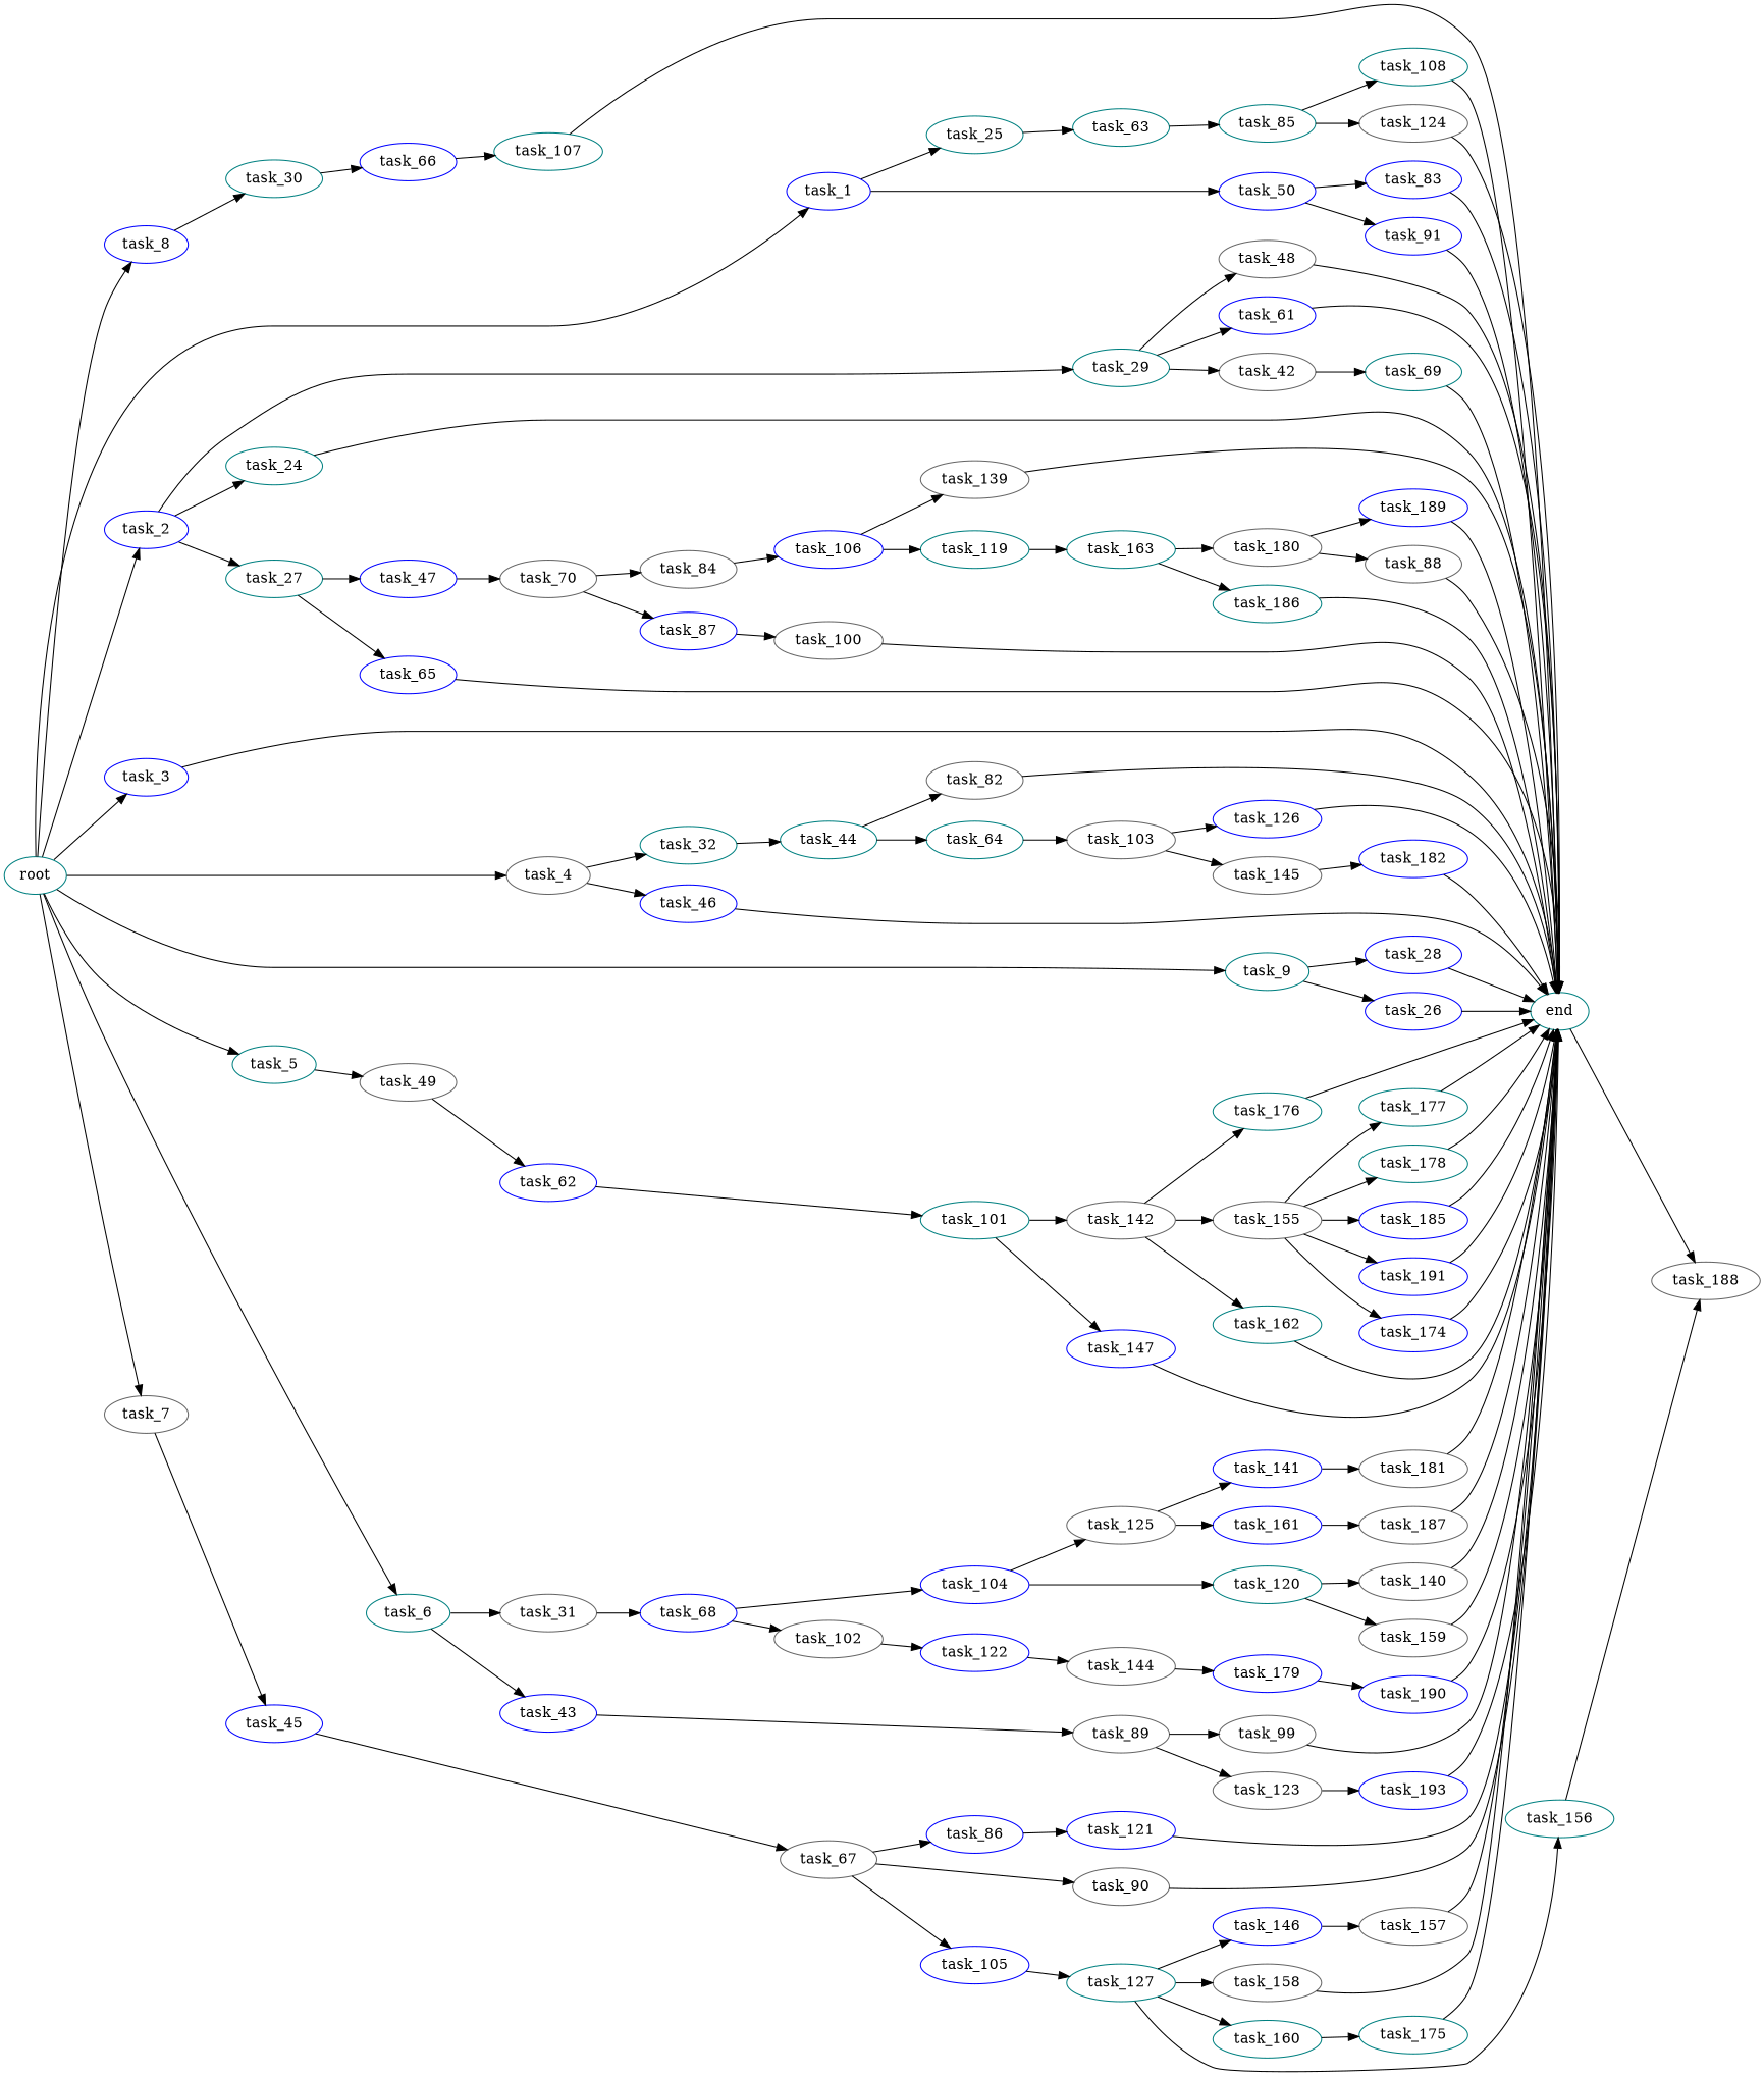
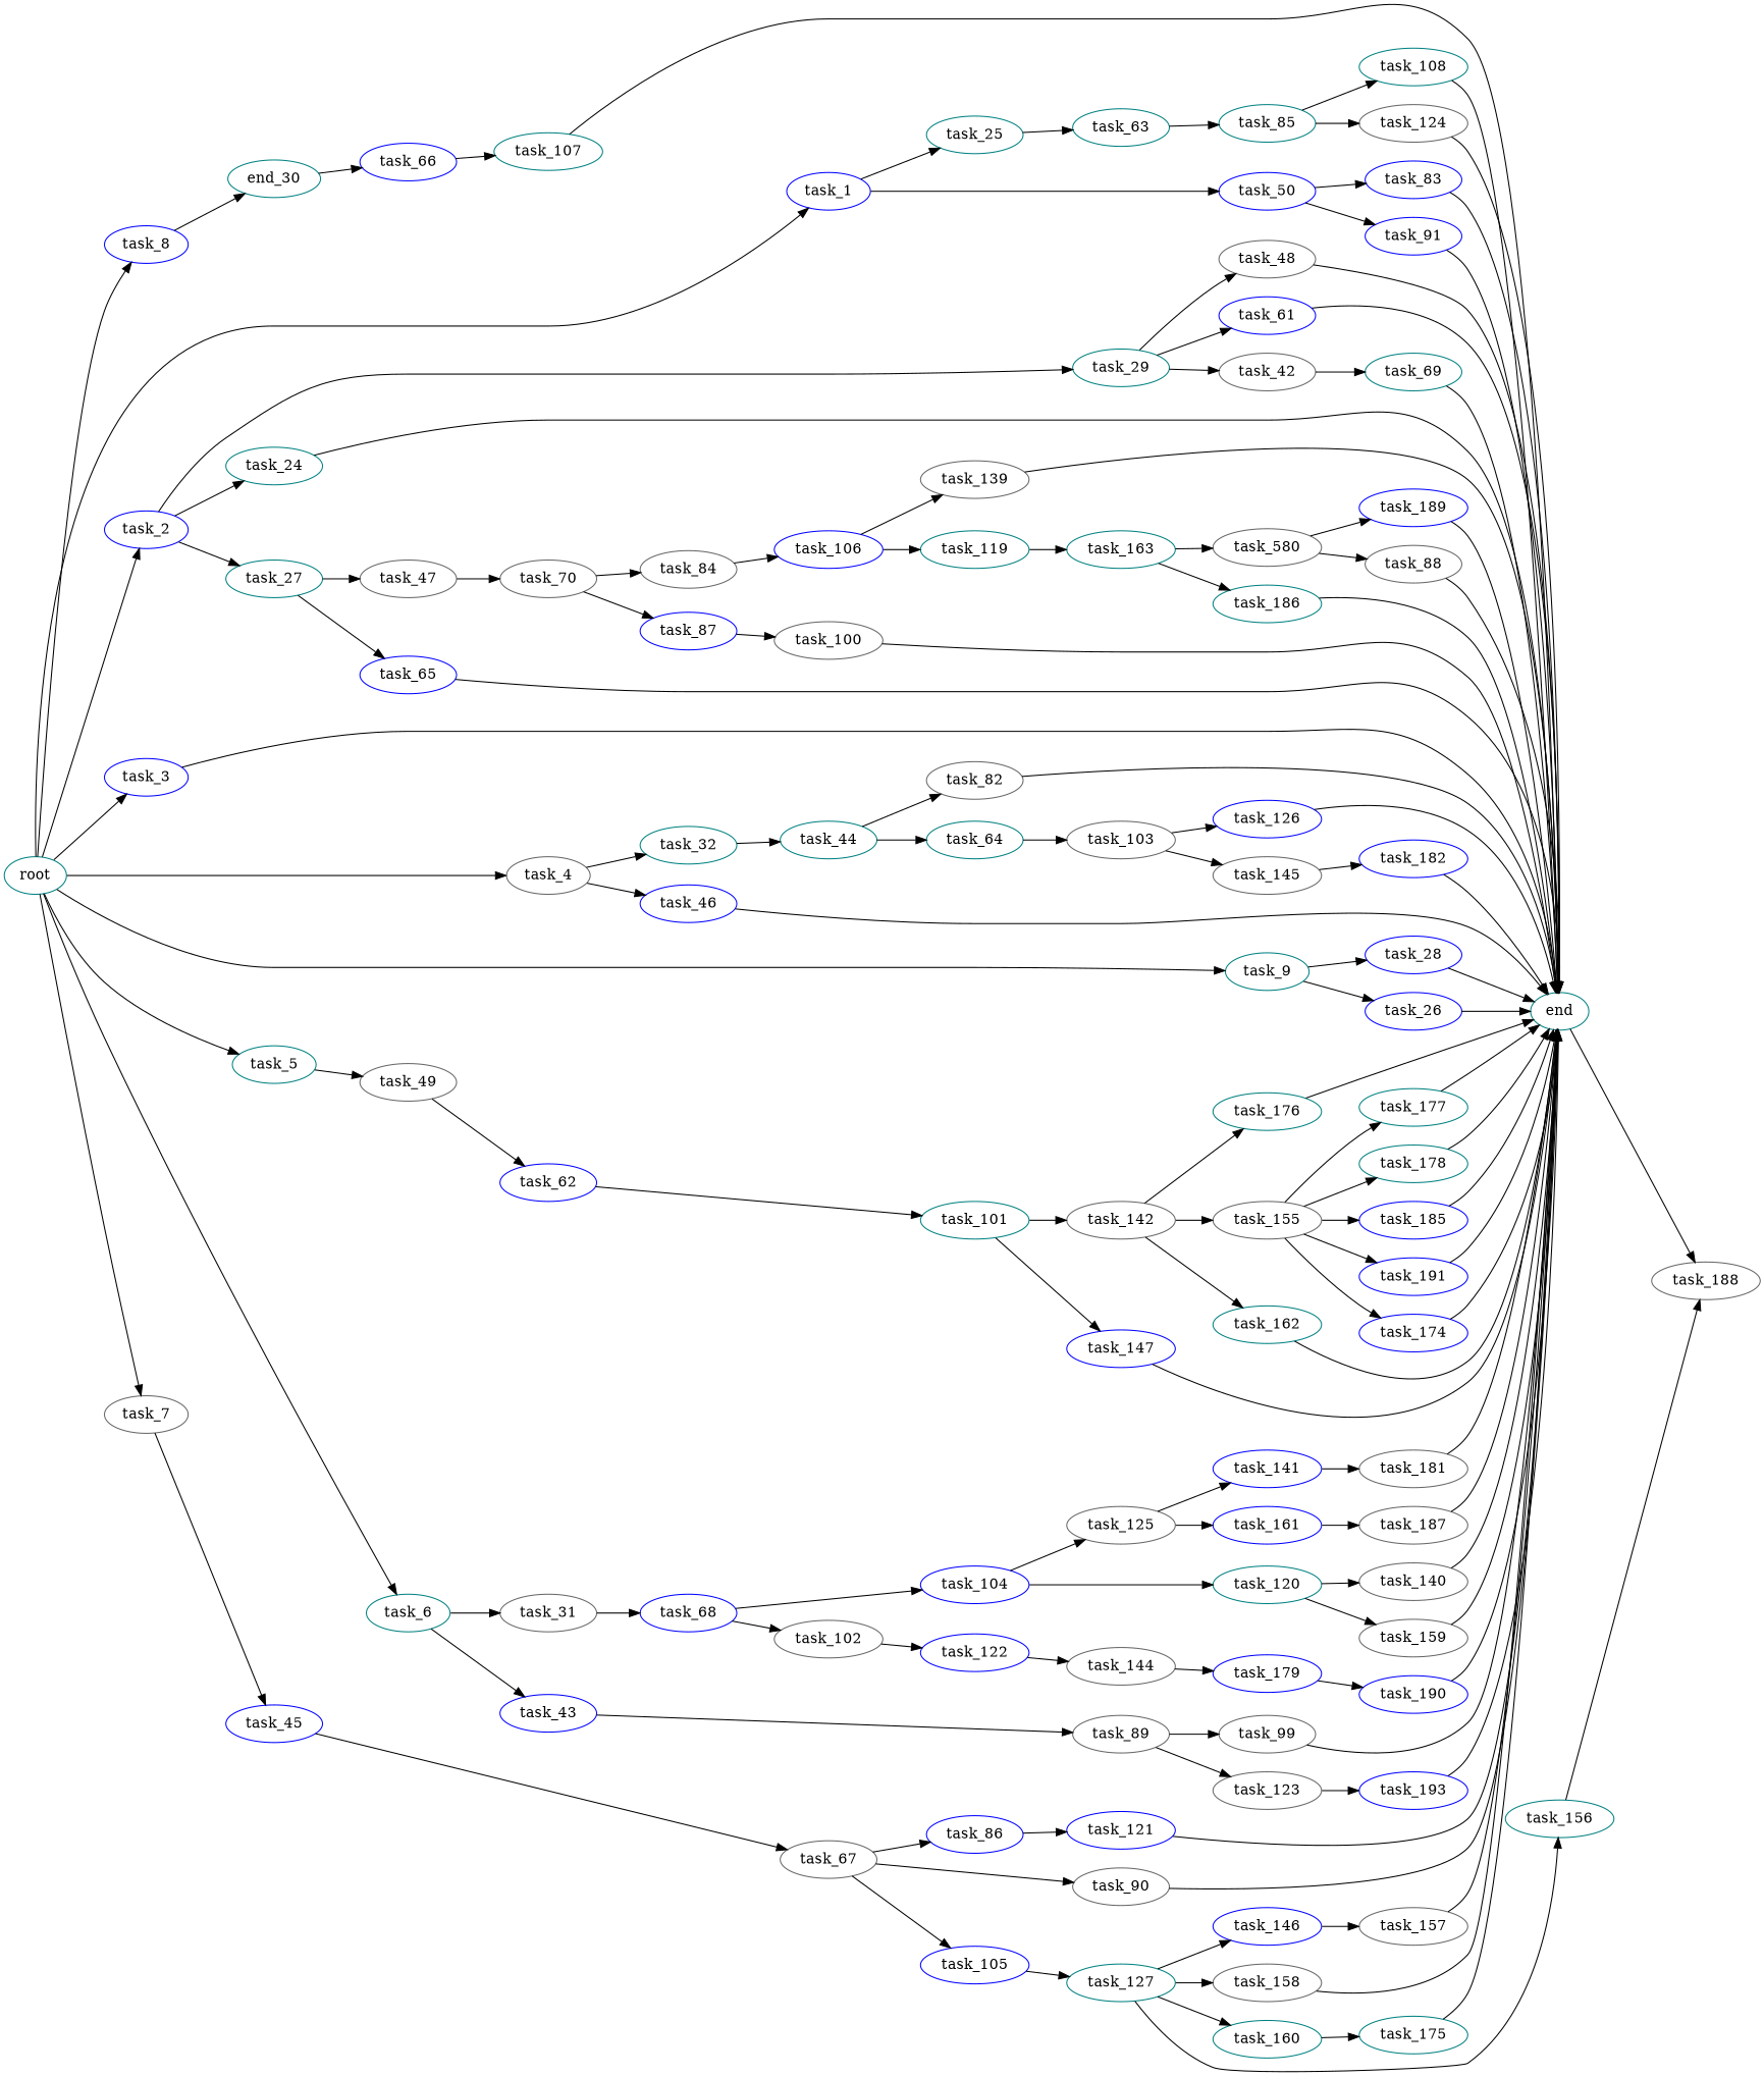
  digraph {
    rankdir=LR
    node [color=blue]
    root [color=teal]
    task_1
    task_2
    task_3
    task_4 [color=gray40]
    task_5 [color=teal]
    task_6 [color=teal]
    task_7 [color=gray40]
    task_8
    task_9 [color=teal]
    task_25 [color=teal]
    task_50
    task_24 [color=teal]
    task_27 [color=teal]
    task_29 [color=teal]
    end [color=teal]
    task_32 [color=teal]
    task_46
    task_49 [color=gray40]
    task_31 [color=gray40]
    task_43
    task_45
-   task_30 [color=teal]
+   task_30 [color=teal label=end_30]
    task_26
    task_28
    task_63 [color=teal]
    task_83
    task_91
-   task_47
+   task_47 [color=gray40]
    task_65
    task_42 [color=gray40]
    task_48 [color=gray40]
    task_61
    task_188 [color=gray40]
    task_44 [color=teal]
    task_62
    task_68
    task_89 [color=gray40]
    task_67 [color=gray40]
    task_66
    task_85 [color=teal]
    task_70 [color=gray40]
    task_69 [color=teal]
    task_107 [color=teal]
    task_102 [color=gray40]
    task_104
    task_64 [color=teal]
    task_82 [color=gray40]
    task_99 [color=gray40]
    task_123 [color=gray40]
    task_103 [color=gray40]
    task_86
    task_90 [color=gray40]
    task_105
    task_84 [color=gray40]
    task_87
    task_101 [color=teal]
    task_88 [color=gray40]
    task_142 [color=gray40]
    task_147
    task_108 [color=teal]
    task_124 [color=gray40]
    task_126
    task_145 [color=gray40]
    task_121
    task_127 [color=teal]
    task_122
    task_120 [color=teal]
    task_125 [color=gray40]
    task_106
    task_100 [color=gray40]
    task_119 [color=teal]
    task_139 [color=gray40]
    n74 [label=task_193]
    task_155 [color=gray40]
    task_162 [color=teal]
    task_176 [color=teal]
    task_144 [color=gray40]
    task_182
    task_140 [color=gray40]
    task_159 [color=gray40]
    task_141
    task_161
    task_146
    task_156 [color=teal]
    task_158 [color=gray40]
    task_160 [color=teal]
    task_163 [color=teal]
-   task_180 [color=gray40]
+   task_180 [color=gray40 label=task_580]
    task_186 [color=teal]
    task_179
    task_181 [color=gray40]
    task_187 [color=gray40]
    task_157 [color=gray40]
    task_175 [color=teal]
    task_174
    task_177 [color=teal]
    task_178 [color=teal]
    task_185
    task_191
    task_190
    task_189
    root -> task_1
    root -> task_2
    root -> task_3
    root -> task_4
    root -> task_5
    root -> task_6
    root -> task_7
    root -> task_8
    root -> task_9
    task_1 -> task_25
    task_1 -> task_50
    task_2 -> task_24
    task_2 -> task_27
    task_2 -> task_29
    task_3 -> end
    task_4 -> task_32
    task_4 -> task_46
    task_5 -> task_49
    task_6 -> task_31
    task_6 -> task_43
    task_7 -> task_45
    task_8 -> task_30
    task_9 -> task_26
    task_9 -> task_28
    task_25 -> task_63
    task_50 -> task_83
    task_50 -> task_91
    task_24 -> end
    task_27 -> task_47
    task_27 -> task_65
    task_29 -> task_42
    task_29 -> task_48
    task_29 -> task_61
    end -> task_188
    task_32 -> task_44
    task_46 -> end
    task_49 -> task_62
    task_31 -> task_68
    task_43 -> task_89
    task_45 -> task_67
    task_30 -> task_66
    task_26 -> end
    task_28 -> end
    task_63 -> task_85
    task_83 -> end
    task_91 -> end
    task_47 -> task_70
    task_65 -> end
    task_42 -> task_69
    task_48 -> end
    task_61 -> end
    task_44 -> task_64
    task_44 -> task_82
    task_62 -> task_101
    task_68 -> task_102
    task_68 -> task_104
    task_89 -> task_99
    task_89 -> task_123
    task_67 -> task_86
    task_67 -> task_90
    task_67 -> task_105
    task_66 -> task_107
    task_85 -> task_108
    task_85 -> task_124
    task_70 -> task_84
    task_70 -> task_87
    task_69 -> end
    task_107 -> end
    task_102 -> task_122
    task_104 -> task_120
    task_104 -> task_125
    task_64 -> task_103
    task_82 -> end
    task_99 -> end
    task_123 -> n74
    task_103 -> task_126
    task_103 -> task_145
    task_86 -> task_121
    task_90 -> end
    task_105 -> task_127
    task_84 -> task_106
    task_87 -> task_100
    task_101 -> task_142
    task_101 -> task_147
    task_88 -> end
    task_142 -> task_155
    task_142 -> task_162
    task_142 -> task_176
    task_147 -> end
    task_108 -> end
    task_124 -> end
    task_126 -> end
    task_145 -> task_182
    task_121 -> end
    task_127 -> task_146
    task_127 -> task_156
    task_127 -> task_158
    task_127 -> task_160
    task_122 -> task_144
    task_120 -> task_140
    task_120 -> task_159
    task_125 -> task_141
    task_125 -> task_161
    task_106 -> task_119
    task_106 -> task_139
    task_100 -> end
    task_119 -> task_163
    task_139 -> end
    n74 -> end
    task_155 -> task_174
    task_155 -> task_177
    task_155 -> task_178
    task_155 -> task_185
    task_155 -> task_191
    task_162 -> end
    task_176 -> end
    task_144 -> task_179
    task_182 -> end
    task_140 -> end
    task_159 -> end
    task_141 -> task_181
    task_161 -> task_187
    task_146 -> task_157
    task_156 -> task_188
    task_158 -> end
    task_160 -> task_175
    task_163 -> task_180
    task_163 -> task_186
    task_180 -> task_88
    task_180 -> task_189
    task_186 -> end
    task_179 -> task_190
    task_181 -> end
    task_187 -> end
    task_157 -> end
    task_175 -> end
    task_174 -> end
    task_177 -> end
    task_178 -> end
    task_185 -> end
    task_191 -> end
    task_190 -> end
    task_189 -> end
  }
